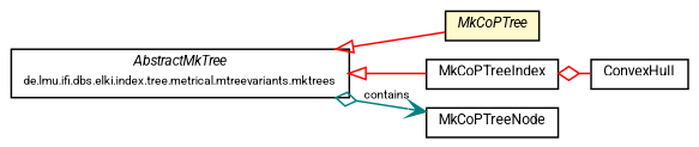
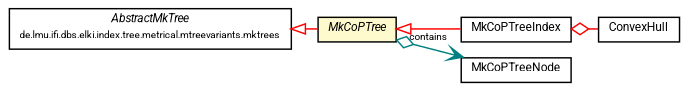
  digraph {
    nodesep=0.15
    rankdir=LR
    ranksep=0.25
    node [fontcolor=black fontname=Roboto fontsize=8 margin=0 shape=plaintext]
    edge [arrowtail=empty color=red dir=back fontname=Roboto fontsize=7 labelfontname=Roboto labelfontsize=7 weight=10]
    n1 [height=0 label=<<table title="de.lmu.ifi.dbs.elki.index.tree.metrical.mtreevariants.mktrees.AbstractMkTree" border="0" cellborder="1" cellspacing="0" cellpadding="2" href="../AbstractMkTree.html" target="_parent"> 		<tr><td><table border="0" cellspacing="0" cellpadding="1"> 		<tr><td align="center" balign="center"> <font face="Roboto"><i>AbstractMkTree</i></font> </td></tr> 		<tr><td align="center" balign="center"> <font face="Roboto" point-size="7.0">de.lmu.ifi.dbs.elki.index.tree.metrical.mtreevariants.mktrees</font> </td></tr> 		</table></td></tr> 		</table>> width=0]
    n2 [height=0 label=<<table title="de.lmu.ifi.dbs.elki.index.tree.metrical.mtreevariants.mktrees.mkcop.MkCoPTree" border="0" cellborder="1" cellspacing="0" cellpadding="2" bgcolor="lemonChiffon" href="MkCoPTree.html" target="_parent"> 		<tr><td><table border="0" cellspacing="0" cellpadding="1"> 		<tr><td align="center" balign="center"> <font face="Roboto"><i>MkCoPTree</i></font> </td></tr> 		</table></td></tr> 		</table>> width=0]
    n3 [height=0 label=<<table title="de.lmu.ifi.dbs.elki.index.tree.metrical.mtreevariants.mktrees.mkcop.MkCoPTreeIndex" border="0" cellborder="1" cellspacing="0" cellpadding="2" href="MkCoPTreeIndex.html" target="_parent"> 		<tr><td><table border="0" cellspacing="0" cellpadding="1"> 		<tr><td align="center" balign="center"> <font face="Roboto">MkCoPTreeIndex</font> </td></tr> 		</table></td></tr> 		</table>> width=0]
    n4 [height=0 label=<<table title="de.lmu.ifi.dbs.elki.index.tree.metrical.mtreevariants.mktrees.mkcop.MkCoPTreeNode" border="0" cellborder="1" cellspacing="0" cellpadding="2" href="MkCoPTreeNode.html" target="_parent"> 		<tr><td><table border="0" cellspacing="0" cellpadding="1"> 		<tr><td align="center" balign="center"> <font face="Roboto">MkCoPTreeNode</font> </td></tr> 		</table></td></tr> 		</table>> width=0]
    n5 [height=0 label=<<table title="de.lmu.ifi.dbs.elki.index.tree.metrical.mtreevariants.mktrees.mkcop.ConvexHull" border="0" cellborder="1" cellspacing="0" cellpadding="2" href="ConvexHull.html" target="_parent"> 		<tr><td><table border="0" cellspacing="0" cellpadding="1"> 		<tr><td align="center" balign="center"> <font face="Roboto">ConvexHull</font> </td></tr> 		</table></td></tr> 		</table>> width=0]
    n1 -> n2
-   n1 -> n3
-   n1 -> n4 [arrowhead=open arrowtail=ediamond color=teal dir=both label=contains weight=3]
+   n2 -> n3
+   n2 -> n4 [arrowhead=open arrowtail=ediamond color=teal dir=both label=contains weight=3]
    n3 -> n5 [arrowhead=none arrowtail=ediamond weight=4]
  }
